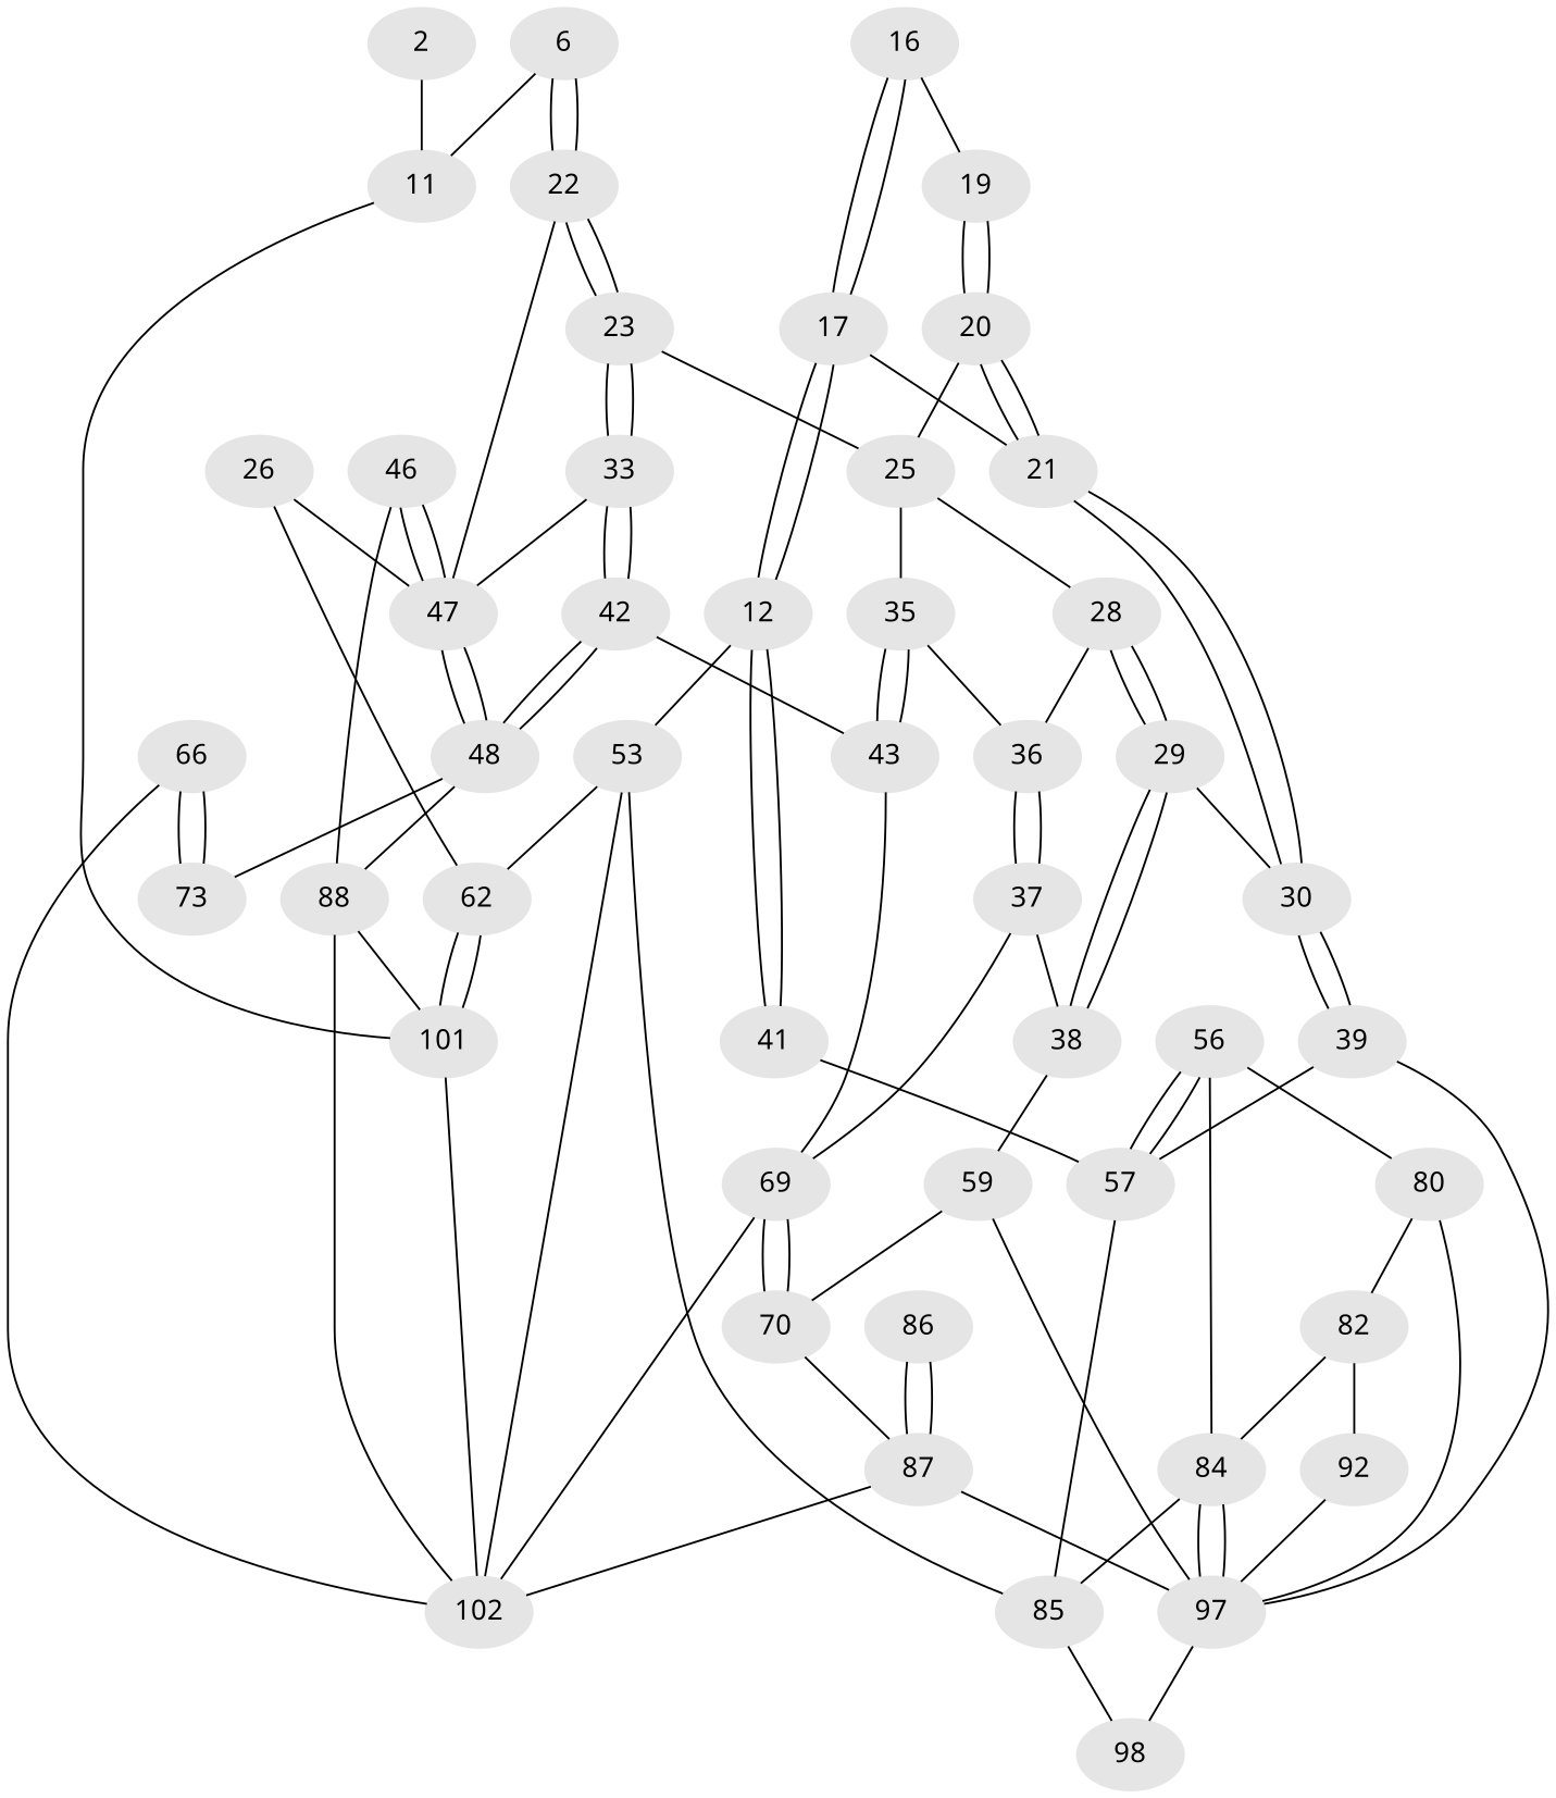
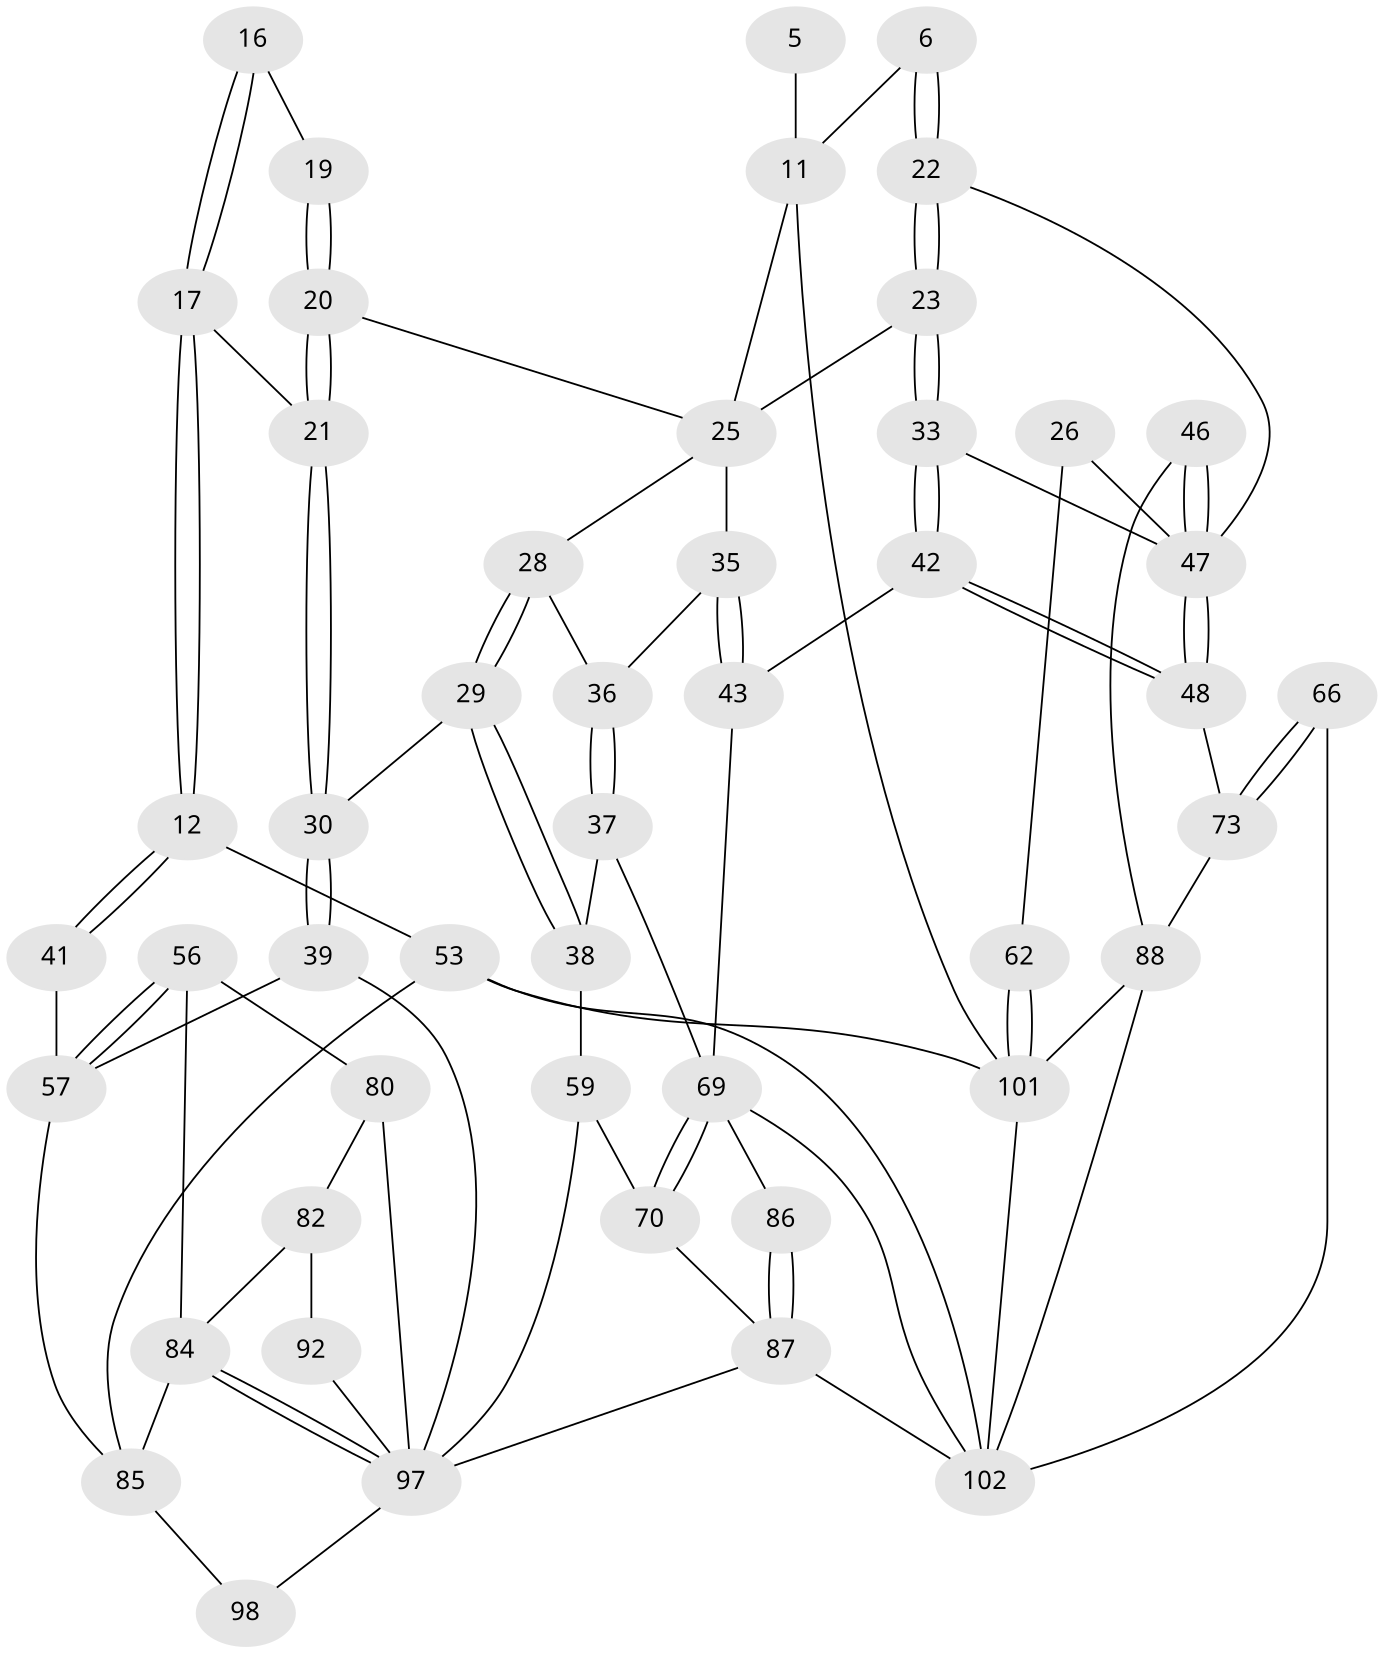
  graph {
    fontname="Noto Sans"
    node [color=gray90 fontname="Noto Sans" style=filled]
    edge [fontname="Noto Sans"]
    11 [super="+4+7"]
-   5 [label=2]
+   5
    25 [super="+24+12"]
    101 [super="+93+63"]
    6
    22
    23
    47 [super="+32+34"]
    16 [super="+15"]
    17
    19 [super="+14"]
    53 [super="+9"]
    62 [super="+8"]
    85 [super="+52"]
    102 [super="+94+100"]
    28
    35
    n18 [label=12]
    21
    20 [super="+13"]
    41 [super="+40"]
    30
    57 [super="+51"]
    39
    33
    48
    42
    29
    36
    43
    26
    38
    37
    59 [super="+49"]
    97 [super="+91+78+79+75+61"]
    69 [super="+68+45"]
    70 [super="+58"]
    86
    98 [super="+96"]
    73 [super="+65"]
    46
    88 [super="+74+64"]
    56
    80 [super="+76"]
    84 [super="+83"]
    82 [super="+81"]
    87 [super="+77+71+72"]
    66
    92
+   11 -- 25
    11 -- 101
    5 -- 11 [weight=2]
    25 -- 28
    25 -- 35
    101 -- 102
    6 -- 11 [weight=2]
    6 -- 22
    6 -- 22
    22 -- 23
    22 -- 23
    22 -- 47
    23 -- 25
    23 -- 33
    23 -- 33
    47 -- 48
    47 -- 48
    16 -- 17
    16 -- 17
    16 -- 19 [weight=2]
    17 -- n18
    17 -- n18
    17 -- 21
    19 -- 20 [weight=2]
    19 -- 20
-   53 -- 62 [weight=2]
+   53 -- 101 [weight=2]
    53 -- 85
    53 -- 102
    62 -- 101 [weight=2]
    62 -- 101
    85 -- 98
    28 -- 29
    28 -- 29
    28 -- 36
    35 -- 36
    35 -- 43
    35 -- 43
    n18 -- 53
    n18 -- 41
    n18 -- 41
    21 -- 30
    21 -- 30
    20 -- 25
    20 -- 21
    20 -- 21
    41 -- 57 [weight=2]
    30 -- 39
    30 -- 39
    57 -- 85
    39 -- 57
    39 -- 97
    33 -- 47
    33 -- 42
    33 -- 42
    48 -- 73
    42 -- 48
    42 -- 48
    42 -- 43
    29 -- 30
    29 -- 38
    29 -- 38
    36 -- 37
    36 -- 37
    43 -- 69
    26 -- 47 [weight=2]
    26 -- 62
    38 -- 59
    37 -- 38
    37 -- 69
    59 -- 97 [weight=2]
    59 -- 70
    97 -- 98
    69 -- 102
    69 -- 70 [weight=2]
    69 -- 70
+   69 -- 86
    70 -- 87
    86 -- 87 [weight=2]
    86 -- 87
-   48 -- 88
+   73 -- 88
    46 -- 47 [weight=2]
    46 -- 47
    46 -- 88
    88 -- 101 [weight=2]
    88 -- 102
    56 -- 57
    56 -- 57
    56 -- 80
    56 -- 84
    80 -- 97 [weight=3]
    80 -- 82
    84 -- 85
    84 -- 97
    84 -- 97
    82 -- 84
    82 -- 92 [weight=2]
    87 -- 102
    87 -- 97 [weight=2]
    66 -- 102
    66 -- 73 [weight=2]
    66 -- 73
    92 -- 97
  }
